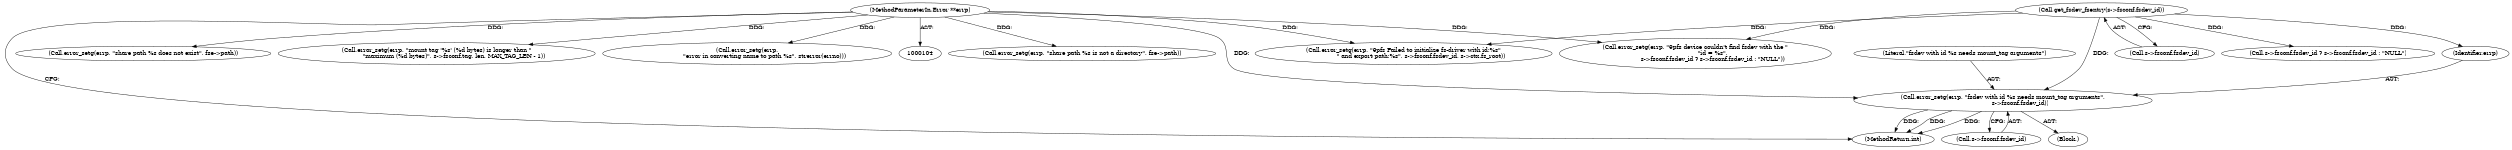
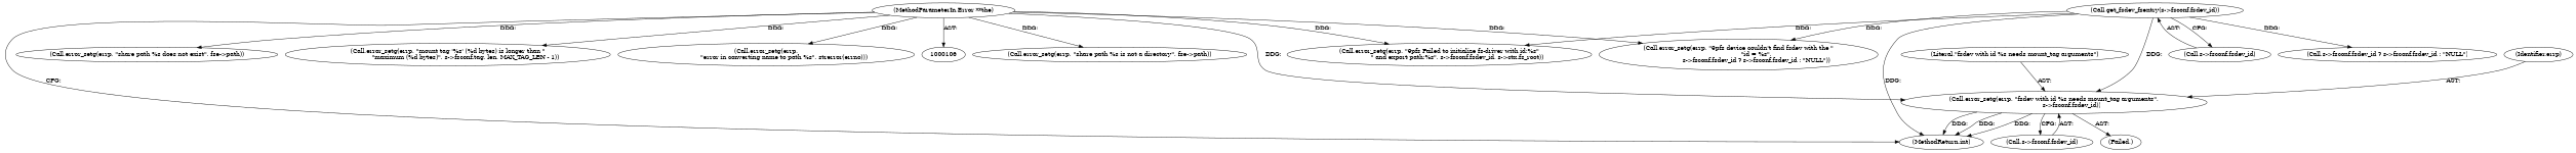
  digraph {
    n1 [label="(Call,error_setg(errp, \"fsdev with id %s needs mount_tag arguments\",\n                   s->fsconf.fsdev_id))"]
    n2 [label="(Call,s->fsconf.fsdev_id)"]
-   n3 [label="(Block,)"]
+   n3 [label="(Failed,)"]
    n4 [label="(MethodReturn,int)"]
-   n5 [label="(MethodParameterIn,Error **errp)"]
+   n5 [label="(MethodParameterIn,Error **the)"]
    n6 [label="(Call,error_setg(errp, \"share path %s is not a directory\", fse->path))"]
    n7 [label="(Call,error_setg(errp, \"share path %s does not exist\", fse->path))"]
    n8 [label="(Call,error_setg(errp, \"mount tag '%s' (%d bytes) is longer than \"\n                   \"maximum (%d bytes)\", s->fsconf.tag, len, MAX_TAG_LEN - 1))"]
    n9 [label="(Call,error_setg(errp,\n                   \"error in converting name to path %s\", strerror(errno)))"]
    n10 [label="(Call,error_setg(errp, \"9pfs device couldn't find fsdev with the \"\n                   \"id = %s\",\n                   s->fsconf.fsdev_id ? s->fsconf.fsdev_id : \"NULL\"))"]
    n11 [label="(Call,error_setg(errp, \"9pfs Failed to initialize fs-driver with id:%s\"\n                   \" and export path:%s\", s->fsconf.fsdev_id, s->ctx.fs_root))"]
-   1000104
+   1000104 [label=1000106]
    n13 [label="(Call,get_fsdev_fsentry(s->fsconf.fsdev_id))"]
    n14 [label="(Call,s->fsconf.fsdev_id)"]
    n15 [label="(Call,s->fsconf.fsdev_id ? s->fsconf.fsdev_id : \"NULL\")"]
    n16 [label="(Literal,\"fsdev with id %s needs mount_tag arguments\")"]
    n17 [label="(Identifier,errp)"]
    n1 -> n2 [label="CFG: "]
    n1 -> n3 [label="AST: "]
    n1 -> n4 [label="DDG: "]
    n1 -> n4 [label="DDG: "]
    n1 -> n4 [label="DDG: "]
    n2 -> n1 [label="AST: "]
    n5 -> n1 [label="DDG: "]
    n5 -> n4 [label="CFG: "]
    n5 -> n6 [label="DDG: "]
    n5 -> n7 [label="DDG: "]
    n5 -> n8 [label="DDG: "]
    n5 -> n9 [label="DDG: "]
    n5 -> n10 [label="DDG: "]
    n5 -> n11 [label="DDG: "]
    n5 -> 1000104 [label="AST: "]
    n13 -> n1 [label="DDG: "]
-   n13 -> n17 [label="DDG: "]
+   n13 -> n4 [label="DDG: "]
    n13 -> n10 [label="DDG: "]
    n13 -> n11 [label="DDG: "]
    n13 -> n14 [label="CFG: "]
    n13 -> n15 [label="DDG: "]
    n14 -> n13 [label="AST: "]
    n16 -> n1 [label="AST: "]
    n17 -> n1 [label="AST: "]
  }
